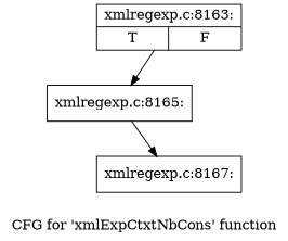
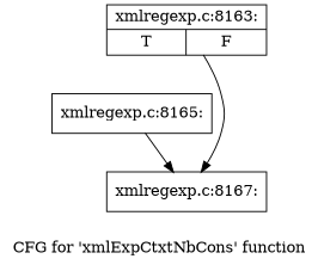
  digraph {
    label="CFG for 'xmlExpCtxtNbCons' function"
    node [shape=record]
    edge [arrowhead=normal]
    n1 [label="{xmlregexp.c:8163:|{<s0>T|<s1>F}}"]
    n2 [label="{xmlregexp.c:8165:}"]
    n3 [label="{xmlregexp.c:8167:}"]
-   n1 -> n2
+   n1 -> n3
    n2 -> n3
  }
